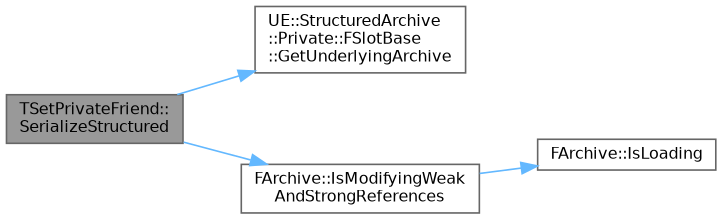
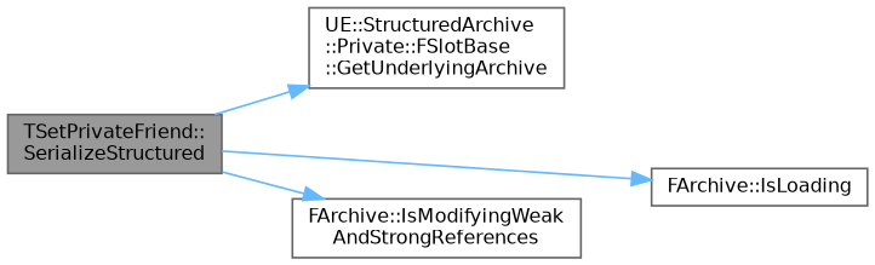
  digraph {
    fontname="DejaVu Sans"
    rankdir=LR
    node [color=grey40 fillcolor=white fontname="DejaVu Sans" fontsize=10 shape=box style=filled]
    edge [color=steelblue1 fontname="DejaVu Sans" fontsize=10 labelfontname=Helvetica labelfontsize=10 style=solid]
    n1 [color=gray40 fillcolor=grey60 fontcolor=black height=0.2 label="TSetPrivateFriend::\lSerializeStructured" width=0.4]
    n2 [height=0.2 label="UE::StructuredArchive\l::Private::FSlotBase\l::GetUnderlyingArchive" width=0.4]
    n3 [height=0.2 label="FArchive::IsLoading" width=0.4]
    n4 [height=0.2 label="FArchive::IsModifyingWeak\lAndStrongReferences" width=0.4]
    n1 -> n2
-   n4 -> n3
+   n1 -> n3
    n1 -> n4
  }
